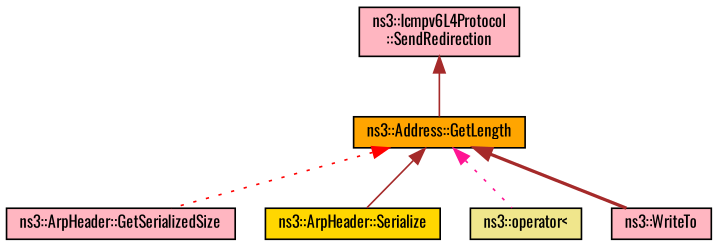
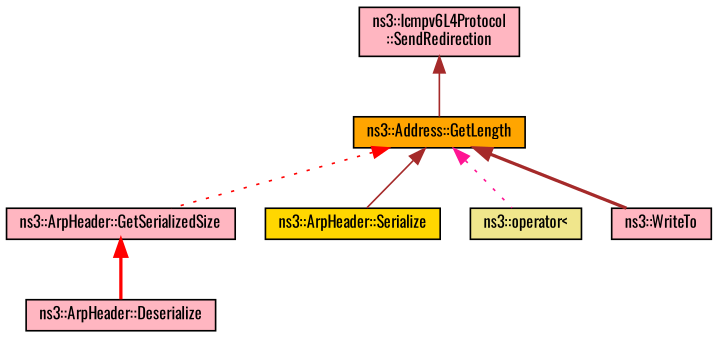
  digraph {
    fontname=Oswald
    rankdir=TB
    node [color=black fillcolor=lightpink fontname=Oswald fontsize=10 shape=record style=filled]
    edge [color=brown dir=back fontname=Oswald fontsize=10 labelfontname=Helvetica labelfontsize=10 style=dotted]
    n1 [fillcolor=orange fontcolor=black height=0.2 label="ns3::Address::GetLength" width=0.4]
    n2 [height=0.2 label="ns3::ArpHeader::GetSerializedSize" width=0.4]
    n3 [fillcolor=gold height=0.2 label="ns3::ArpHeader::Serialize" width=0.4]
    n4 [fillcolor=khaki height=0.2 label="ns3::operator\<" width=0.4]
    n5 [height=0.2 label="ns3::WriteTo" width=0.4]
+   n6 [height=0.2 label="ns3::ArpHeader::Deserialize" width=0.4]
    n7 [height=0.2 label="ns3::Icmpv6L4Protocol\l::SendRedirection" width=0.4]
    n1 -> n2 [color=red]
    n1 -> n3 [style=solid]
    n1 -> n4 [color=deeppink]
    n1 -> n5 [style=bold]
+   n2 -> n6 [color=red style=bold]
    n7 -> n1 [style=solid]
  }
